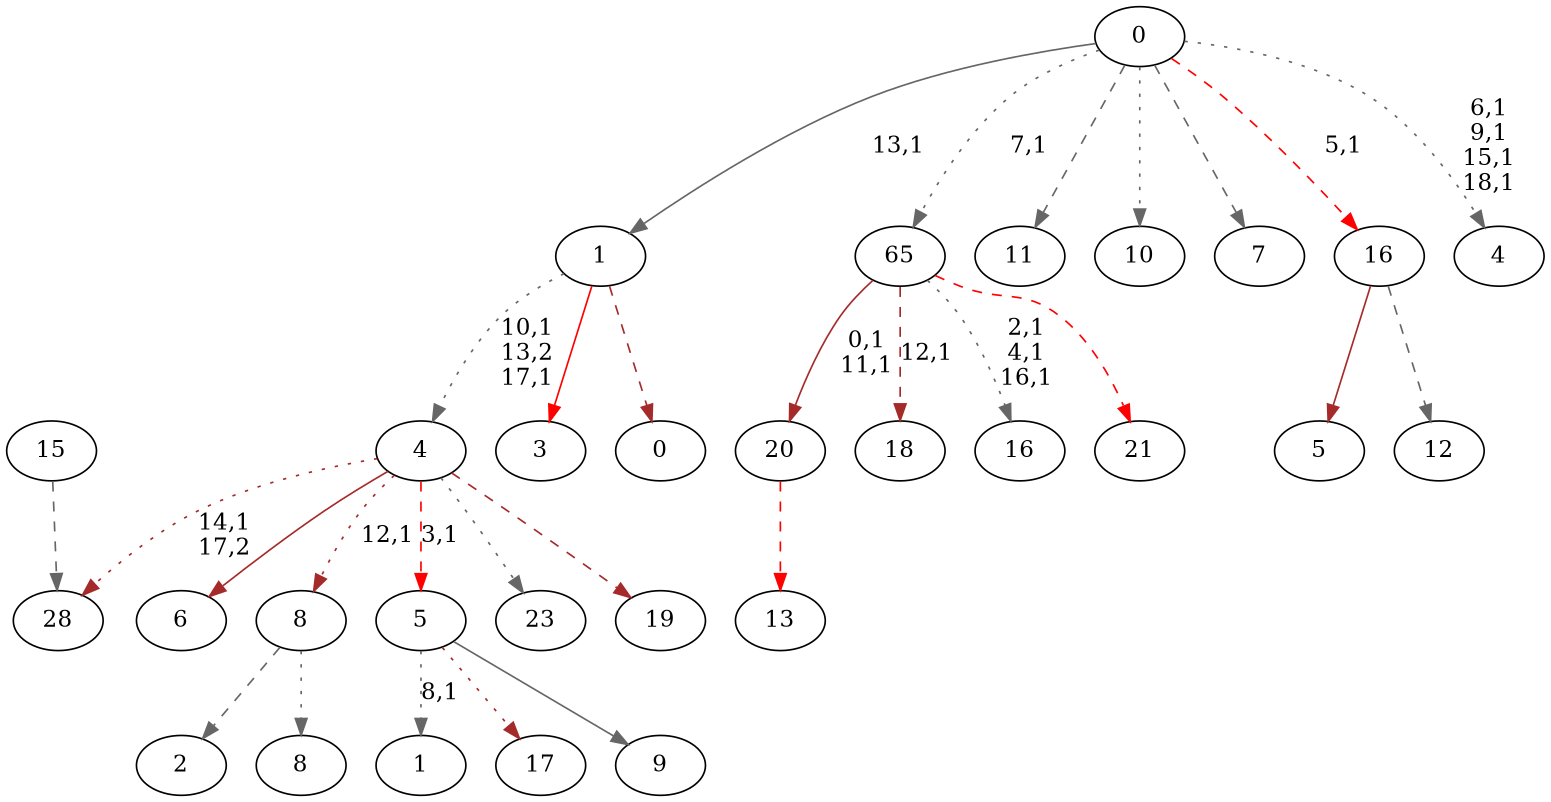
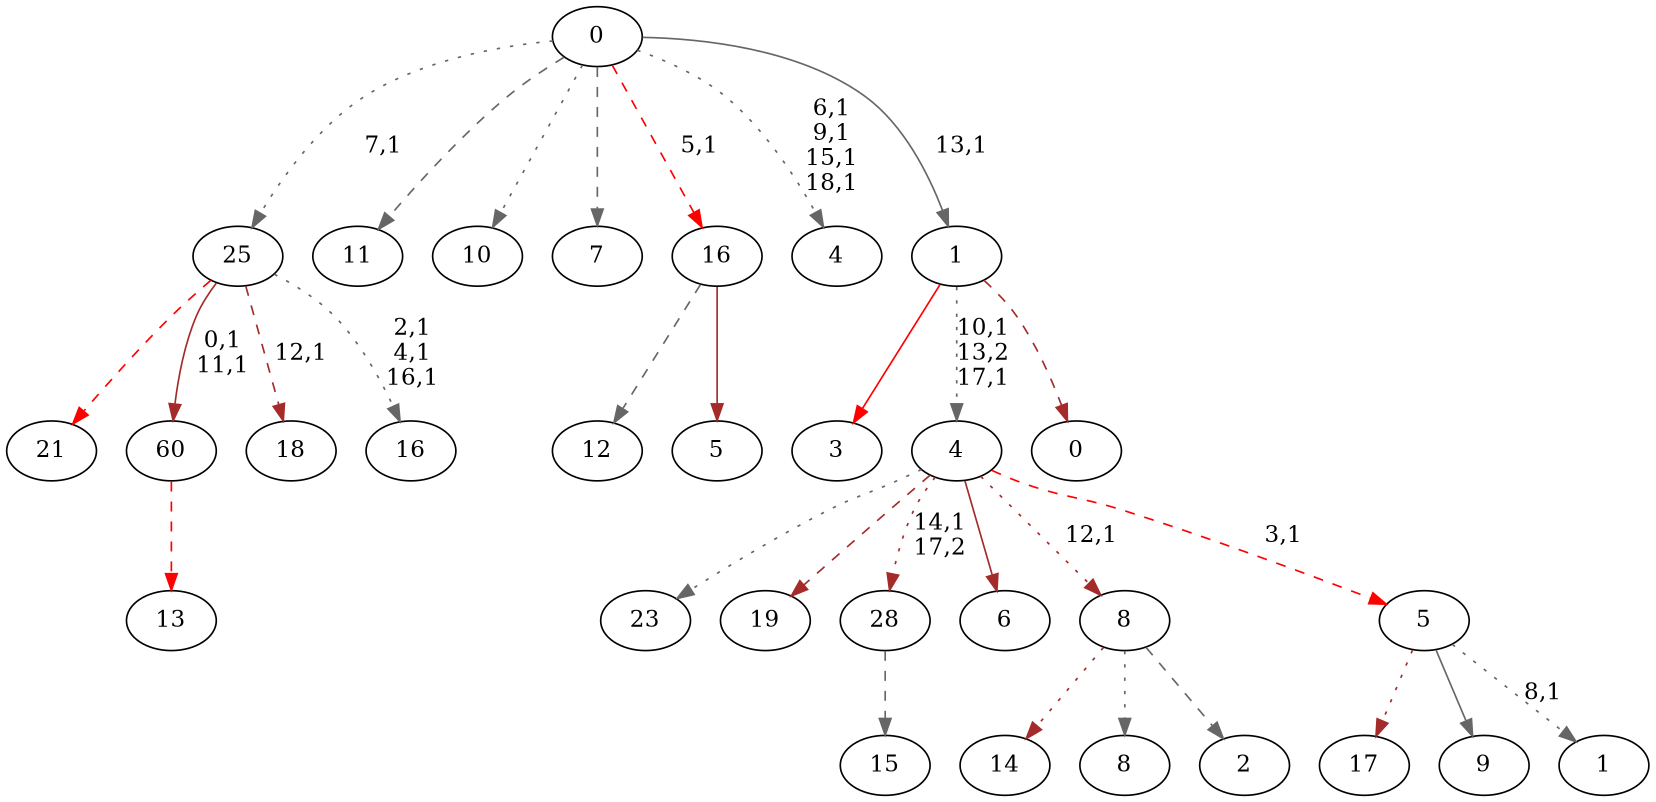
  digraph {
    edge [color=gray40 style=dashed]
    n1 [label=23]
    n2 [label=21]
-   n3 [label=20]
+   n3 [label=60]
    n4 [label=13]
    n5 [label=19]
    n6 [label=18]
    n7 [label=17]
    n8 [label=16]
    n9 [label=15]
    28
-   25 [label=65]
+   n11 [label=14]
+   25
    n13 [label=12]
    n14 [label=11]
    n15 [label=10]
    n16 [label=9]
    n17 [label=8]
    n18 [label=7]
    n19 [label=6]
    n20 [label=5]
    16
    n22 [label=4]
    n23 [label=3]
    n24 [label=2]
    8
    n26 [label=1]
    5
    4
    n29 [label=0]
    1
    0
    n3 -> n4 [color=red]
-   n9 -> 28
+   28 -> n9
    25 -> n2 [color=red]
    25 -> n3 [color=brown label="0,1\n11,1" style=solid]
    25 -> n6 [color=brown label="12,1"]
    25 -> n8 [label="2,1\n4,1\n16,1" style=dotted]
    16 -> n13
    16 -> n20 [color=brown style=solid]
+   8 -> n11 [color=brown style=dotted]
    8 -> n17 [style=dotted]
    8 -> n24
    5 -> n7 [color=brown style=dotted]
    5 -> n16 [style=solid]
    5 -> n26 [label="8,1" style=dotted]
    4 -> n1 [style=dotted]
    4 -> n5 [color=brown]
    4 -> 28 [color=brown label="14,1\n17,2" style=dotted]
    4 -> n19 [color=brown style=solid]
    4 -> 8 [color=brown label="12,1" style=dotted]
    4 -> 5 [color=red label="3,1"]
    1 -> n23 [color=red style=solid]
    1 -> 4 [label="10,1\n13,2\n17,1" style=dotted]
    1 -> n29 [color=brown]
    0 -> 25 [label="7,1" style=dotted]
    0 -> n14
    0 -> n15 [style=dotted]
    0 -> n18
    0 -> 16 [color=red label="5,1"]
    0 -> n22 [label="6,1\n9,1\n15,1\n18,1" style=dotted]
    0 -> 1 [label="13,1" style=solid]
  }
